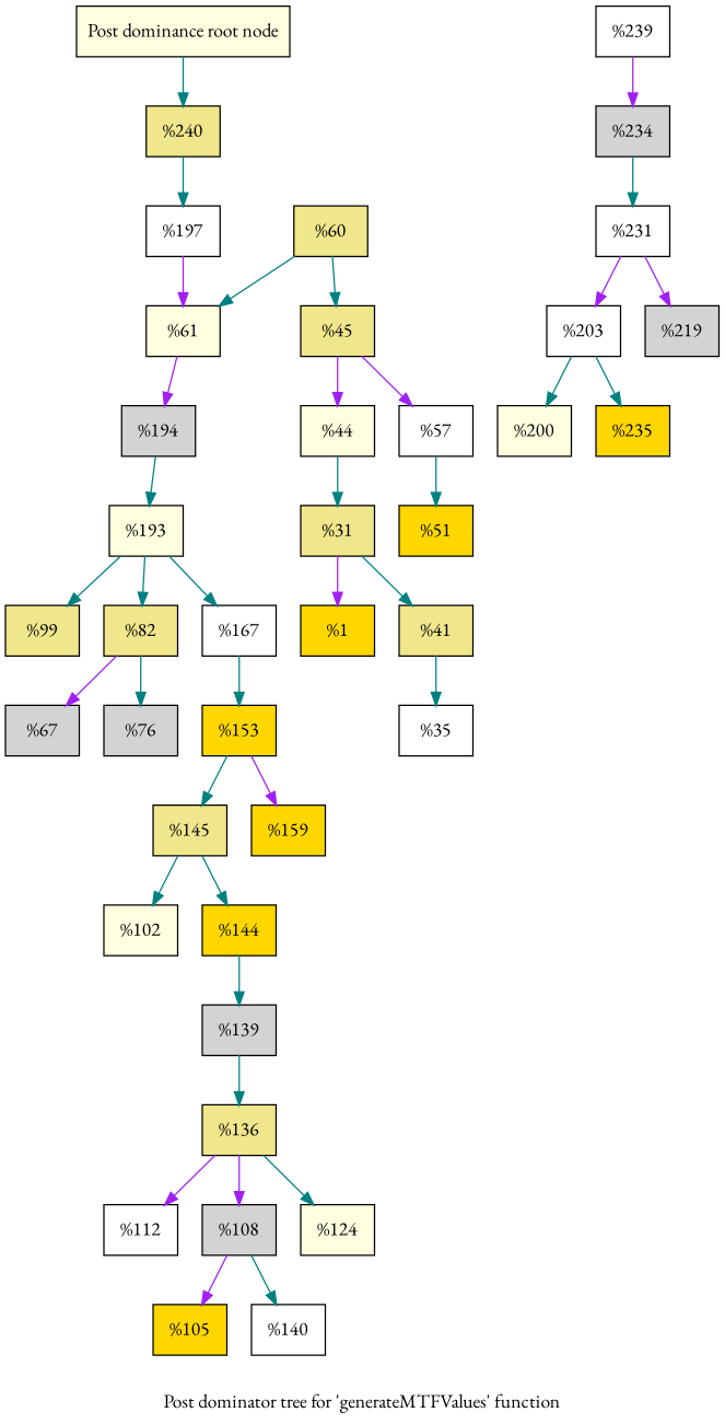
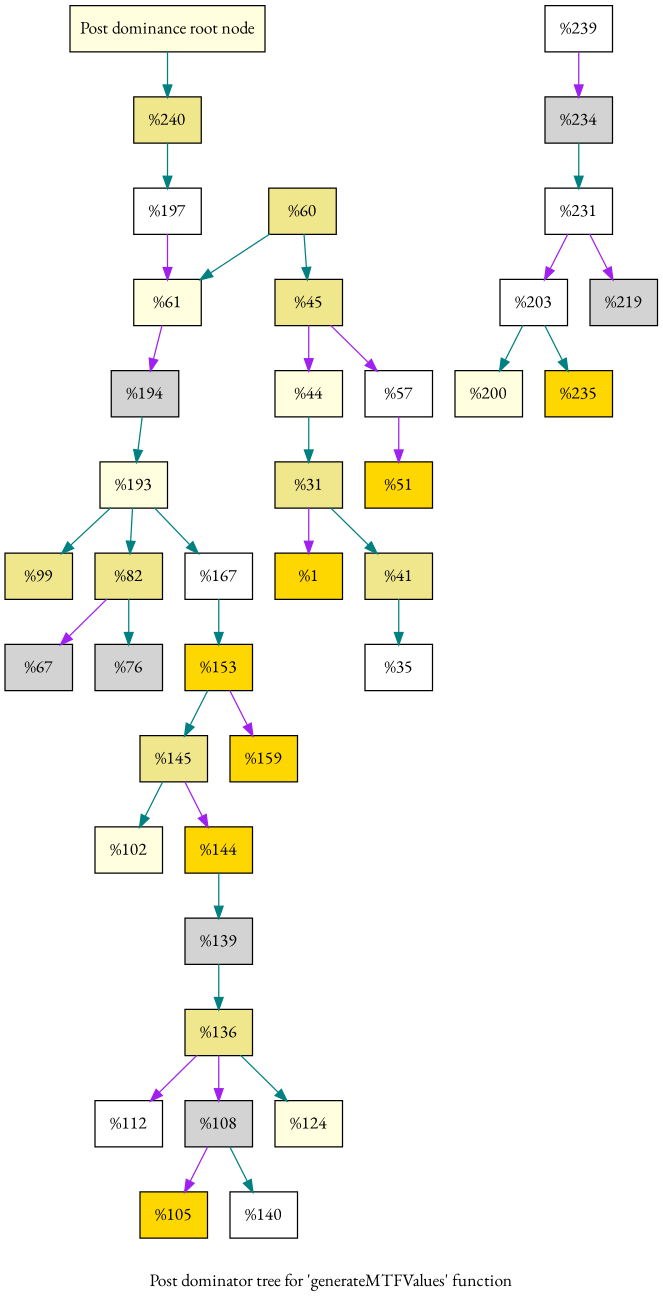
  digraph {
    fontname="EB Garamond"
    label="Post dominator tree for 'generateMTFValues' function"
    node [fillcolor=khaki fontname="EB Garamond" shape=record style=filled]
    edge [color=teal fontname="EB Garamond"]
    n1 [fillcolor=lightyellow label="{Post dominance root node}"]
    n2 [label="{%240}"]
    n3 [fillcolor=white label="{%197}"]
    n4 [fillcolor=lightyellow label="{%61}"]
    n5 [fillcolor=white label="{%239}"]
    n6 [fillcolor=lightgrey label="{%234}"]
    n7 [fillcolor=lightgrey label="{%194}"]
    n8 [fillcolor=white label="{%231}"]
    n9 [label="{%60}"]
    n10 [label="{%45}"]
    n11 [fillcolor=lightyellow label="{%193}"]
    n12 [fillcolor=lightyellow label="{%44}"]
    n13 [fillcolor=white label="{%57}"]
    n14 [label="{%99}"]
    n15 [label="{%82}"]
    n16 [fillcolor=white label="{%167}"]
    n17 [label="{%31}"]
    n18 [fillcolor=gold label="{%51}"]
    n19 [fillcolor=gold label="{%1}"]
    n20 [label="{%41}"]
    n21 [fillcolor=white label="{%35}"]
    n22 [fillcolor=lightgrey label="{%67}"]
    n23 [fillcolor=lightgrey label="{%76}"]
    n24 [fillcolor=gold label="{%153}"]
    n25 [label="{%145}"]
    n26 [fillcolor=gold label="{%159}"]
    n27 [fillcolor=lightyellow label="{%102}"]
    n28 [fillcolor=gold label="{%144}"]
    n29 [fillcolor=lightgrey label="{%139}"]
    n30 [label="{%136}"]
    n31 [fillcolor=white label="{%112}"]
    n32 [fillcolor=lightgrey label="{%108}"]
    n33 [fillcolor=lightyellow label="{%124}"]
    n34 [fillcolor=gold label="{%105}"]
    n35 [fillcolor=white label="{%140}"]
    n36 [fillcolor=white label="{%203}"]
    n37 [fillcolor=lightgrey label="{%219}"]
    n38 [fillcolor=lightyellow label="{%200}"]
    n39 [fillcolor=gold label="{%235}"]
    n1 -> n2
    n2 -> n3
    n3 -> n4 [color=purple]
    n4 -> n7 [color=purple]
    n5 -> n6 [color=purple]
    n6 -> n8
    n7 -> n11
    n8 -> n36 [color=purple]
    n8 -> n37 [color=purple]
    n9 -> n4
    n9 -> n10
    n10 -> n12 [color=purple]
    n10 -> n13 [color=purple]
    n11 -> n14
    n11 -> n15
    n11 -> n16
    n12 -> n17
-   n13 -> n18
+   n13 -> n18 [color=purple]
    n15 -> n22 [color=purple]
    n15 -> n23
    n16 -> n24
    n17 -> n19 [color=purple]
    n17 -> n20
    n20 -> n21
    n24 -> n25
    n24 -> n26 [color=purple]
    n25 -> n27
-   n25 -> n28
+   n25 -> n28 [color=purple]
    n28 -> n29
    n29 -> n30
    n30 -> n31 [color=purple]
    n30 -> n32 [color=purple]
    n30 -> n33
    n32 -> n34 [color=purple]
    n32 -> n35
    n36 -> n38
    n36 -> n39
  }
